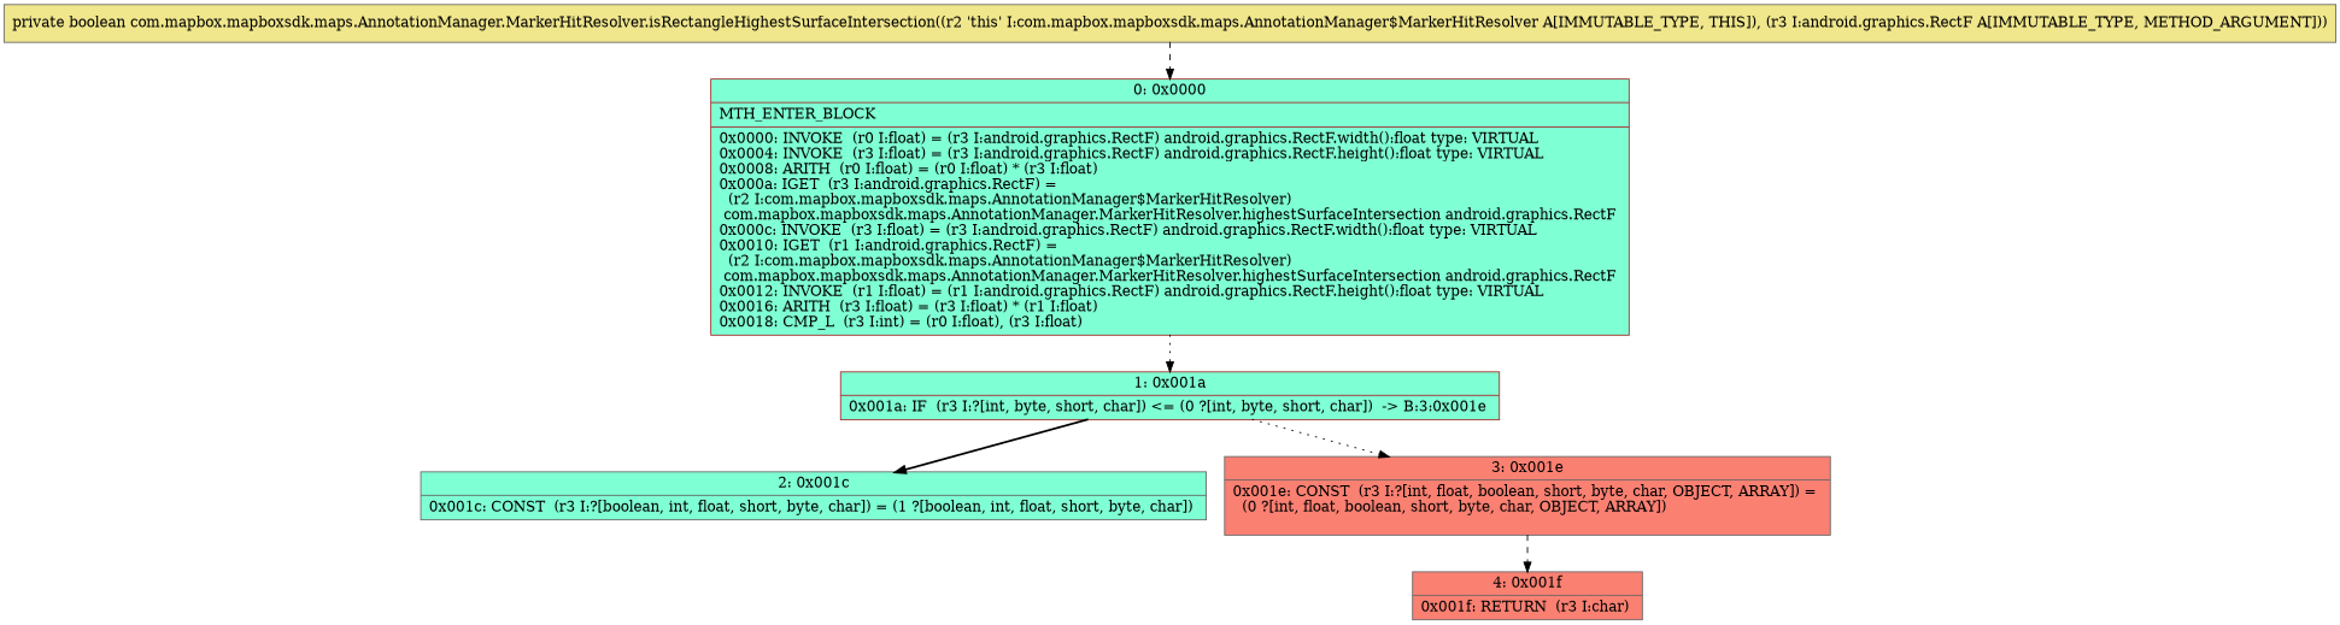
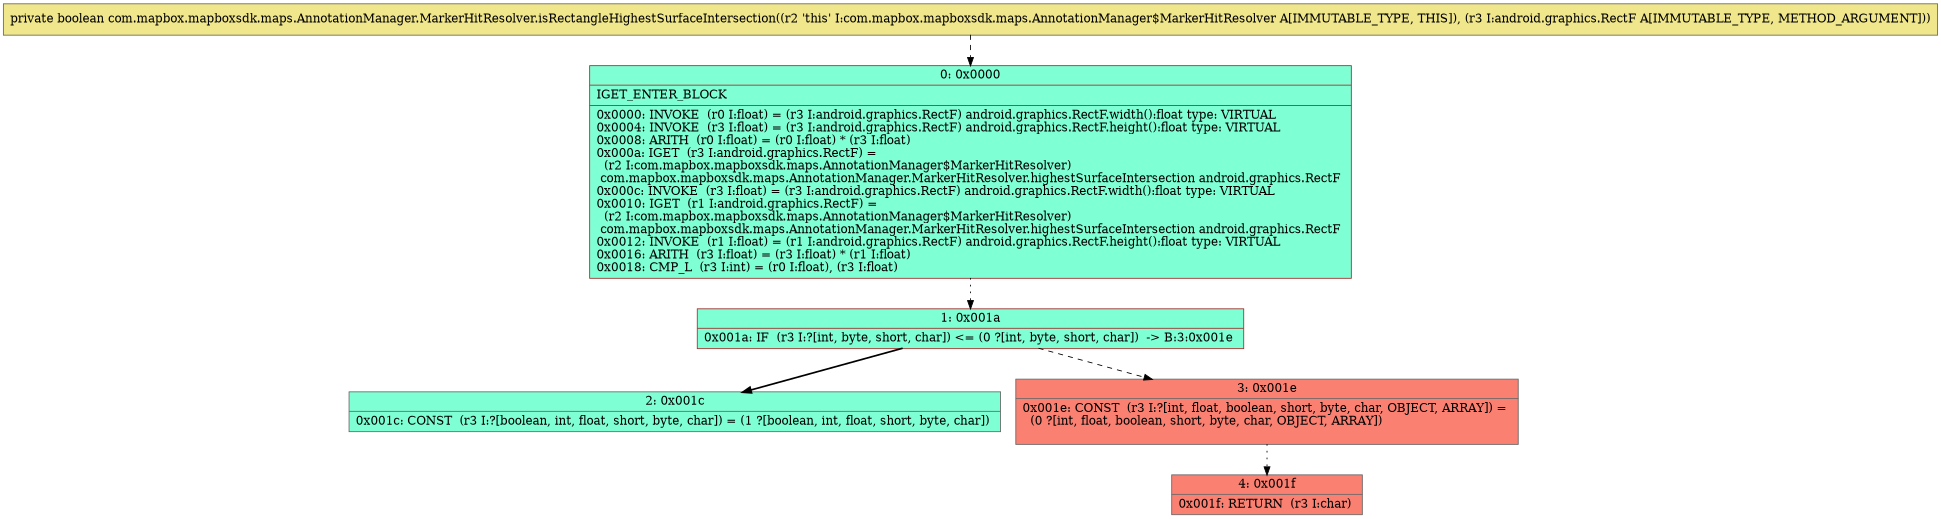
  digraph {
    node [color=gray40 fillcolor=aquamarine shape=record style=filled]
    edge [style=dotted]
-   n1 [color=brown label="{0\:\ 0x0000|MTH_ENTER_BLOCK\l|0x0000: INVOKE  (r0 I:float) = (r3 I:android.graphics.RectF) android.graphics.RectF.width():float type: VIRTUAL \l0x0004: INVOKE  (r3 I:float) = (r3 I:android.graphics.RectF) android.graphics.RectF.height():float type: VIRTUAL \l0x0008: ARITH  (r0 I:float) = (r0 I:float) * (r3 I:float) \l0x000a: IGET  (r3 I:android.graphics.RectF) = \l  (r2 I:com.mapbox.mapboxsdk.maps.AnnotationManager$MarkerHitResolver)\l com.mapbox.mapboxsdk.maps.AnnotationManager.MarkerHitResolver.highestSurfaceIntersection android.graphics.RectF \l0x000c: INVOKE  (r3 I:float) = (r3 I:android.graphics.RectF) android.graphics.RectF.width():float type: VIRTUAL \l0x0010: IGET  (r1 I:android.graphics.RectF) = \l  (r2 I:com.mapbox.mapboxsdk.maps.AnnotationManager$MarkerHitResolver)\l com.mapbox.mapboxsdk.maps.AnnotationManager.MarkerHitResolver.highestSurfaceIntersection android.graphics.RectF \l0x0012: INVOKE  (r1 I:float) = (r1 I:android.graphics.RectF) android.graphics.RectF.height():float type: VIRTUAL \l0x0016: ARITH  (r3 I:float) = (r3 I:float) * (r1 I:float) \l0x0018: CMP_L  (r3 I:int) = (r0 I:float), (r3 I:float) \l}"]
+   n1 [color=brown label="{0\:\ 0x0000|IGET_ENTER_BLOCK\l|0x0000: INVOKE  (r0 I:float) = (r3 I:android.graphics.RectF) android.graphics.RectF.width():float type: VIRTUAL \l0x0004: INVOKE  (r3 I:float) = (r3 I:android.graphics.RectF) android.graphics.RectF.height():float type: VIRTUAL \l0x0008: ARITH  (r0 I:float) = (r0 I:float) * (r3 I:float) \l0x000a: IGET  (r3 I:android.graphics.RectF) = \l  (r2 I:com.mapbox.mapboxsdk.maps.AnnotationManager$MarkerHitResolver)\l com.mapbox.mapboxsdk.maps.AnnotationManager.MarkerHitResolver.highestSurfaceIntersection android.graphics.RectF \l0x000c: INVOKE  (r3 I:float) = (r3 I:android.graphics.RectF) android.graphics.RectF.width():float type: VIRTUAL \l0x0010: IGET  (r1 I:android.graphics.RectF) = \l  (r2 I:com.mapbox.mapboxsdk.maps.AnnotationManager$MarkerHitResolver)\l com.mapbox.mapboxsdk.maps.AnnotationManager.MarkerHitResolver.highestSurfaceIntersection android.graphics.RectF \l0x0012: INVOKE  (r1 I:float) = (r1 I:android.graphics.RectF) android.graphics.RectF.height():float type: VIRTUAL \l0x0016: ARITH  (r3 I:float) = (r3 I:float) * (r1 I:float) \l0x0018: CMP_L  (r3 I:int) = (r0 I:float), (r3 I:float) \l}"]
    n2 [color=brown label="{1\:\ 0x001a|0x001a: IF  (r3 I:?[int, byte, short, char]) \<= (0 ?[int, byte, short, char])  \-\> B:3:0x001e \l}"]
    n3 [label="{2\:\ 0x001c|0x001c: CONST  (r3 I:?[boolean, int, float, short, byte, char]) = (1 ?[boolean, int, float, short, byte, char]) \l}"]
    n4 [fillcolor=salmon label="{3\:\ 0x001e|0x001e: CONST  (r3 I:?[int, float, boolean, short, byte, char, OBJECT, ARRAY]) = \l  (0 ?[int, float, boolean, short, byte, char, OBJECT, ARRAY])\l \l}"]
    n5 [fillcolor=salmon label="{4\:\ 0x001f|0x001f: RETURN  (r3 I:char) \l}"]
    n6 [fillcolor=khaki label="{private boolean com.mapbox.mapboxsdk.maps.AnnotationManager.MarkerHitResolver.isRectangleHighestSurfaceIntersection((r2 'this' I:com.mapbox.mapboxsdk.maps.AnnotationManager$MarkerHitResolver A[IMMUTABLE_TYPE, THIS]), (r3 I:android.graphics.RectF A[IMMUTABLE_TYPE, METHOD_ARGUMENT])) }"]
    n1 -> n2
    n2 -> n3 [style=bold]
-   n2 -> n4
-   n4 -> n5 [style=dashed]
+   n2 -> n4 [style=dashed]
+   n4 -> n5
    n6 -> n1 [style=dashed]
  }
